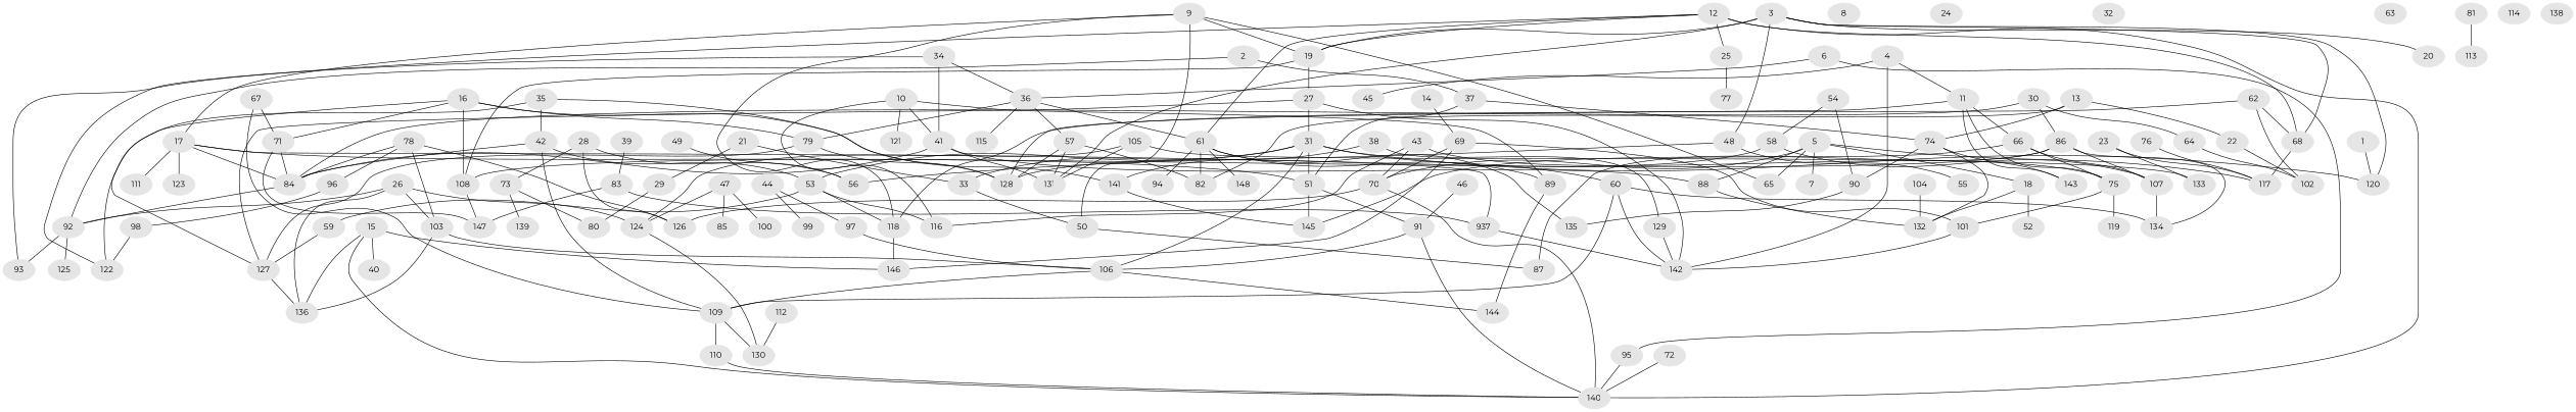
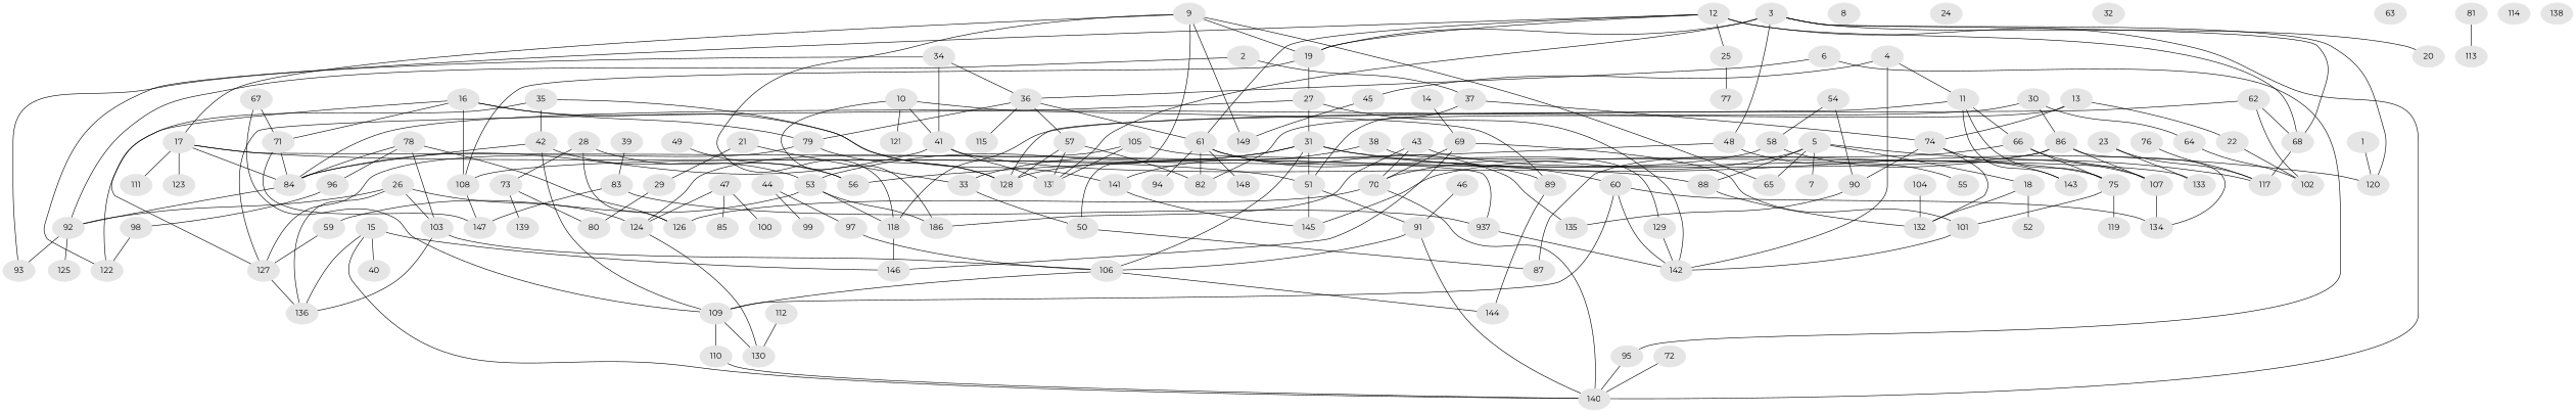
  graph {
    fontname=Montserrat
    node [color=gray90 fontname=Montserrat style=filled]
    edge [fontname=Montserrat]
    1
    120
    2
    37
    92
    74
    51
    93
    125
    3
    19
    20
    48
    68
    131
    108
    27
    56
    55
    117
    4
    11
    45
    142
    66
    75
    128
    143
+   149
    5
    7
    18
    65
    70
    88
    52
    132
    140
    126
    6
    36
    95
    61
    79
    57
    115
    8
    9
    17
    50
    118
    84
    111
    123
    n55 [label=937]
    87
    146
    10
    41
    89
-   116
+   116 [label=186]
    121
    144
    145
    107
    101
    119
    12
    25
    122
    77
    82
    94
    135
    148
    13
    22
    102
    90
    14
    69
    15
    40
    136
    16
    71
    127
    141
    147
    91
    31
    21
    29
    33
    80
    23
    133
    24
    26
    103
    124
    106
    130
    53
    60
    28
    73
    139
    30
    64
    86
    134
    59
    109
    32
    34
    35
    42
    38
    129
    39
    83
    110
    43
    44
    97
    99
    46
    47
    85
    100
    49
    54
    58
    62
    63
    67
    72
    76
    78
    96
    98
    81
    113
    104
    105
    112
    114
    138
    1 -- 120
    2 -- 37
    2 -- 92
    37 -- 74
    37 -- 51
    92 -- 93
    92 -- 125
    74 -- 143
    74 -- 132
    74 -- 90
    51 -- 145
    51 -- 91
    3 -- 120
    3 -- 19
    3 -- 20
    3 -- 48
    3 -- 68
    3 -- 131
    19 -- 108
    19 -- 27
    48 -- 56
    48 -- 55
    68 -- 117
    108 -- 147
    27 -- 142
    27 -- 127
    27 -- 31
    4 -- 11
    4 -- 45
    4 -- 142
    11 -- 66
    11 -- 75
    11 -- 128
    11 -- 143
+   45 -- 149
    66 -- 75
    66 -- 145
    66 -- 107
    75 -- 101
    75 -- 119
    5 -- 117
    5 -- 7
    5 -- 18
    5 -- 65
    5 -- 70
    5 -- 88
    18 -- 52
    18 -- 132
    70 -- 140
    70 -- 126
    88 -- 132
    6 -- 36
    6 -- 95
    36 -- 61
    36 -- 79
    36 -- 57
    36 -- 115
    95 -- 140
    61 -- 89
    61 -- 82
    61 -- 94
    61 -- 135
    61 -- 148
    79 -- 128
    79 -- 127
    57 -- 131
    57 -- 128
    57 -- 82
    9 -- 19
+   9 -- 149
    9 -- 65
    9 -- 17
    9 -- 50
    9 -- 118
    17 -- 51
    17 -- 84
    17 -- 111
    17 -- 123
    17 -- n55
    50 -- 87
    118 -- 146
    84 -- 92
    n55 -- 142
    10 -- 41
    10 -- 89
    10 -- 116
    10 -- 121
    41 -- 131
    41 -- 88
    41 -- 84
    89 -- 144
    107 -- 134
    101 -- 142
    12 -- 19
    12 -- 68
    12 -- 140
    12 -- 61
    12 -- 25
    12 -- 122
    25 -- 77
    13 -- 74
    13 -- 82
    13 -- 22
    22 -- 102
    90 -- 135
    14 -- 69
    69 -- 70
    69 -- 146
    69 -- 101
    15 -- 140
    15 -- 146
    15 -- 40
    15 -- 136
    16 -- 108
    16 -- 79
    16 -- 71
    16 -- 127
    16 -- 141
    71 -- 84
    71 -- 147
    127 -- 136
    141 -- 145
    91 -- 140
    91 -- 106
    31 -- 120
    31 -- 51
    31 -- 33
    31 -- 106
    31 -- 53
    31 -- 60
    21 -- 29
    21 -- 33
    29 -- 80
    33 -- 50
    23 -- 117
    23 -- 133
    26 -- 92
    26 -- 136
    26 -- 103
    26 -- 124
    103 -- 136
    103 -- 106
    124 -- 130
    106 -- 144
    106 -- 109
    53 -- 118
    53 -- 116
    53 -- 59
    60 -- 142
    60 -- 134
    60 -- 109
    28 -- 56
    28 -- 126
    28 -- 73
    73 -- 80
    73 -- 139
    30 -- 84
    30 -- 64
    30 -- 86
    64 -- 102
    86 -- 108
    86 -- 87
    86 -- 107
    86 -- 134
    59 -- 127
    109 -- 130
    109 -- 110
    34 -- 93
    34 -- 36
    34 -- 41
    35 -- 128
    35 -- 122
    35 -- 42
    42 -- 84
    42 -- 53
    42 -- 109
    38 -- 141
    38 -- 129
    129 -- 142
    39 -- 83
    83 -- n55
    83 -- 147
    110 -- 140
    43 -- 75
    43 -- 70
    43 -- 116
    44 -- 97
    44 -- 99
    97 -- 106
    46 -- 91
    47 -- 124
    47 -- 85
    47 -- 100
    49 -- 56
    54 -- 90
    54 -- 58
    58 -- 128
    58 -- 107
    62 -- 68
    62 -- 118
    62 -- 102
    67 -- 71
    67 -- 109
    72 -- 140
    76 -- 117
    78 -- 126
    78 -- 84
    78 -- 103
    78 -- 96
    96 -- 98
    98 -- 122
    81 -- 113
    104 -- 132
    105 -- 131
    105 -- 133
    105 -- 124
    112 -- 130
  }
